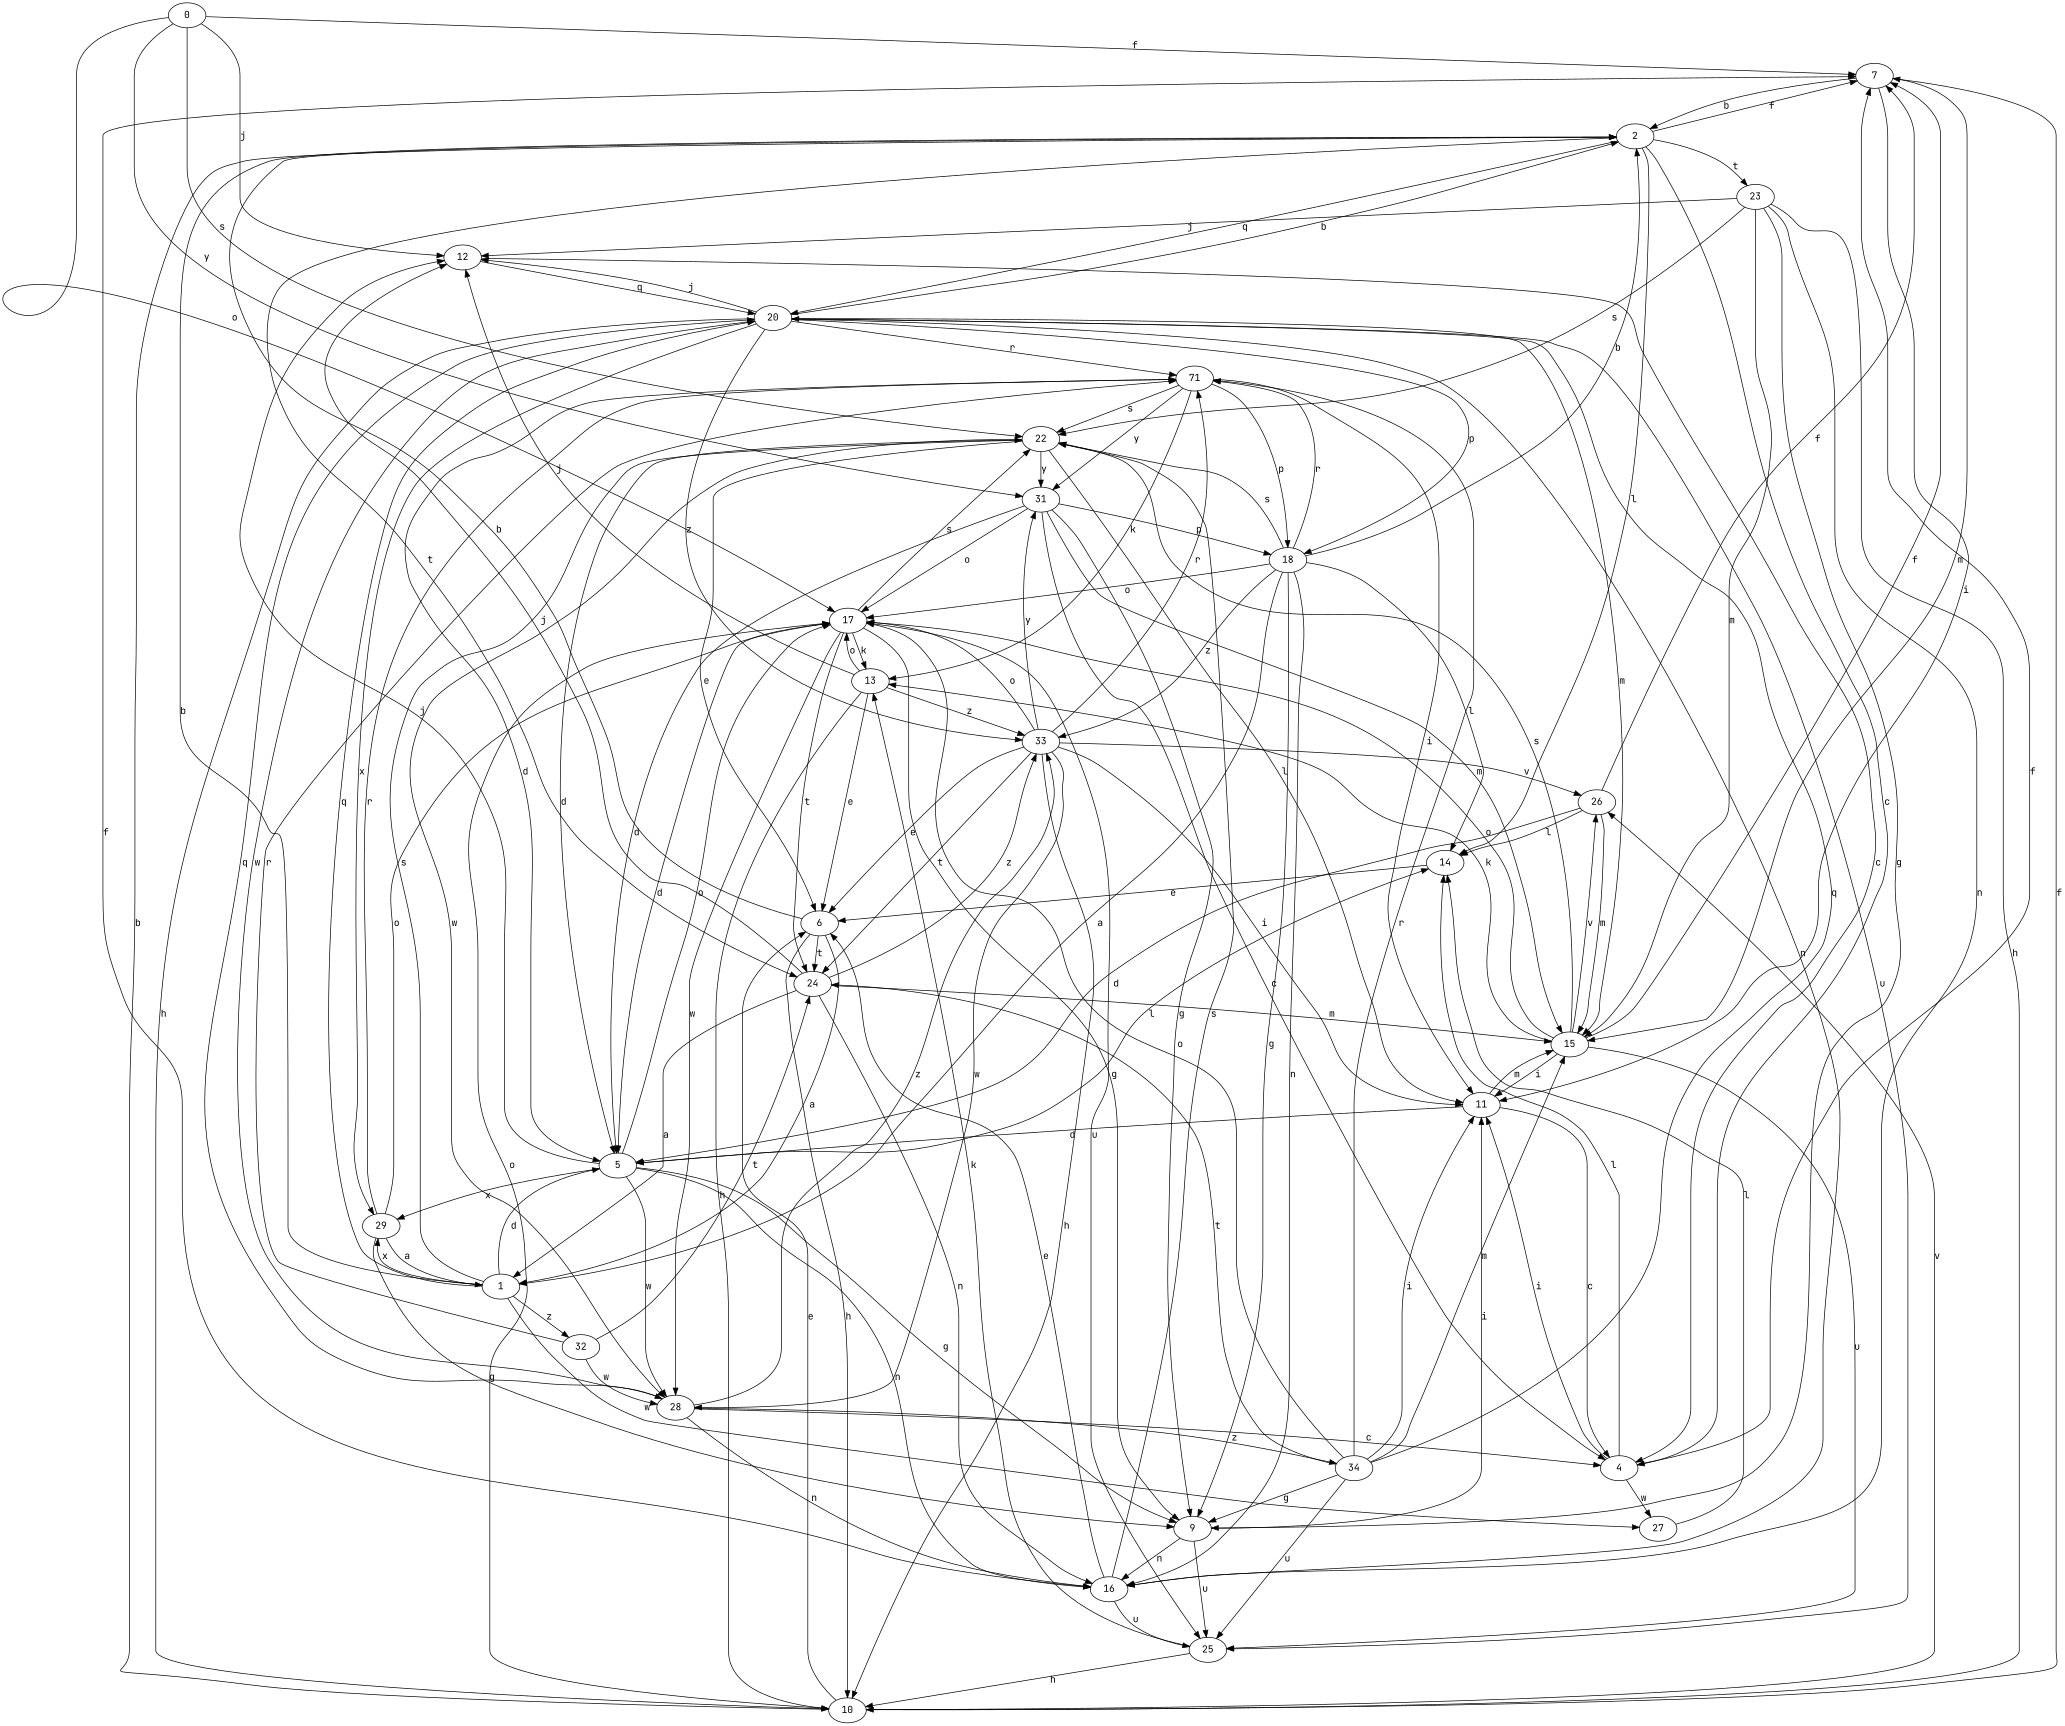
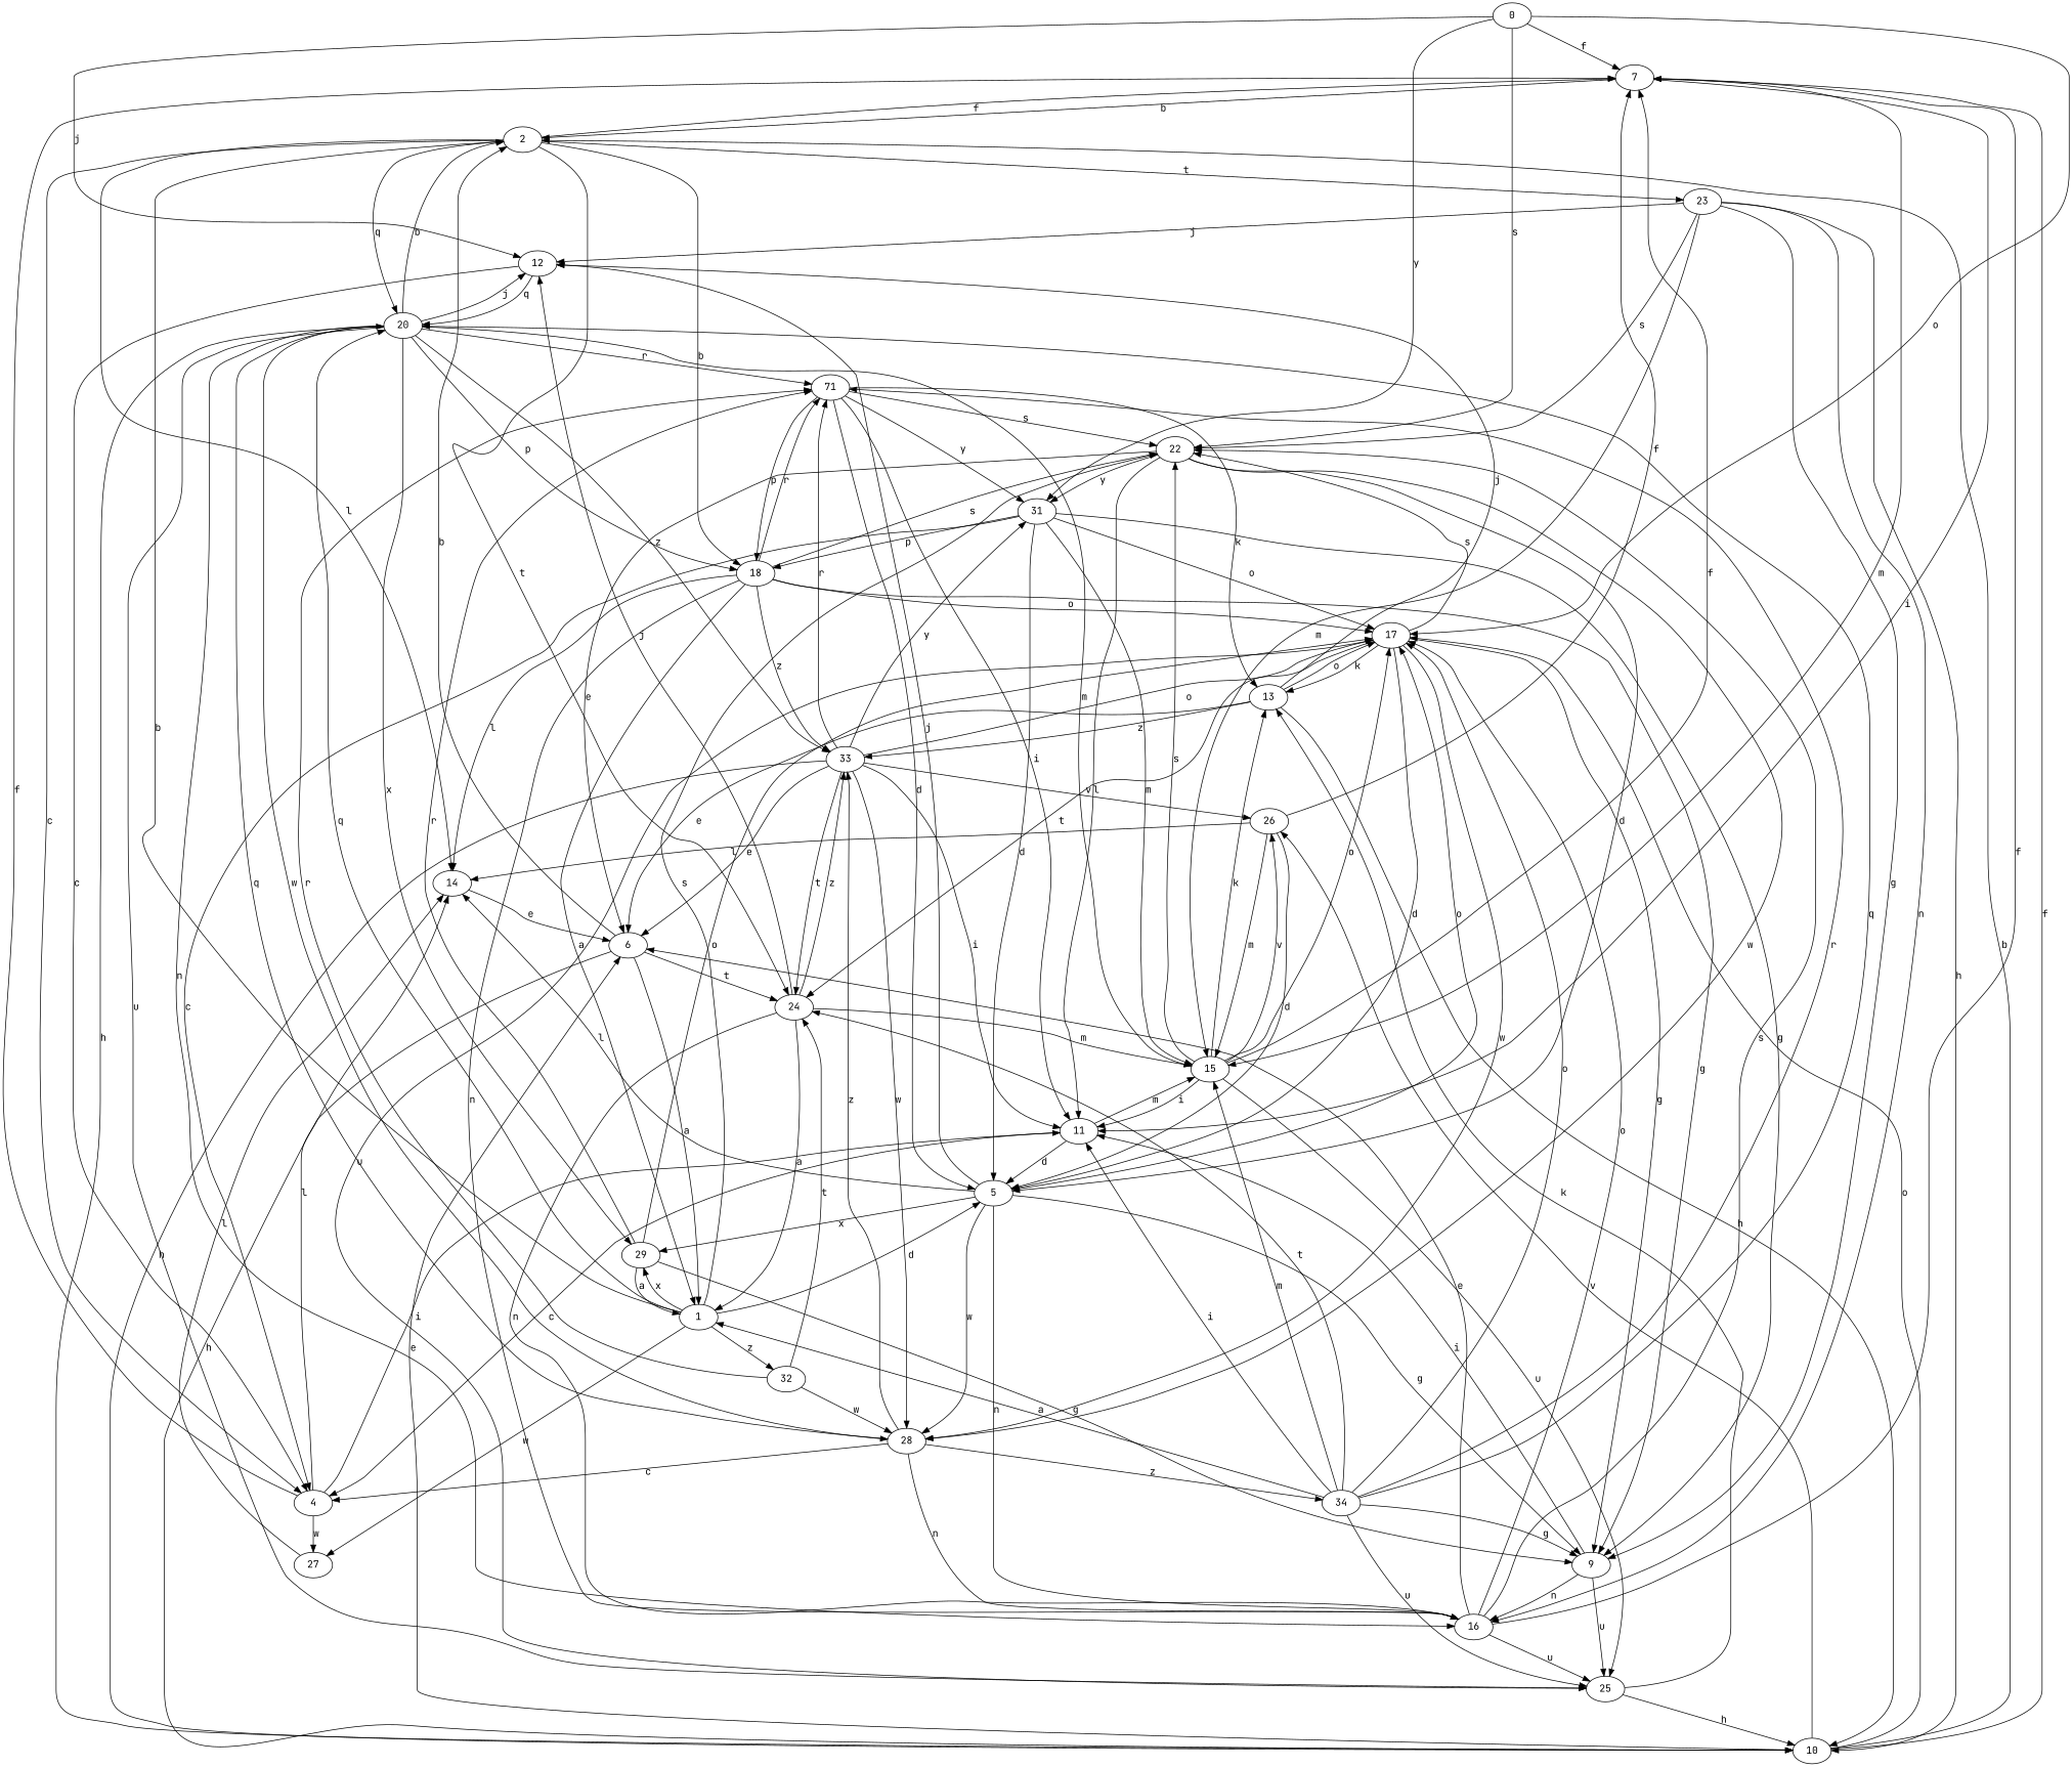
  strict digraph {
    fontname="JetBrains Mono"
    node [fontname="JetBrains Mono"]
    edge [fontname="JetBrains Mono"]
    0
    7
    12
    17
    22
    31
    2
    11
    15
    20
    4
    5
    24
    9
    28
    25
    13
    6
    18
    1
    27
    29
    32
    14
    23
    16
    10
    33
    n29 [label=71]
    34
    26
    0 -> 7 [label=f]
    0 -> 12 [label=j]
    0 -> 17 [label=o]
    0 -> 22 [label=s]
    0 -> 31 [label=y]
    7 -> 2 [label=b]
    7 -> 11 [label=i]
    7 -> 15 [label=m]
    12 -> 20 [label=q]
    12 -> 4 [label=c]
    17 -> 22 [label=s]
    17 -> 5 [label=d]
    17 -> 24 [label=t]
    17 -> 9 [label=g]
    17 -> 28 [label=w]
    17 -> 25 [label=u]
    17 -> 13 [label=k]
    22 -> 31 [label=y]
    22 -> 11 [label=l]
    22 -> 5 [label=d]
    22 -> 28 [label=w]
    22 -> 6 [label=e]
    31 -> 17 [label=o]
    31 -> 15 [label=m]
    31 -> 4 [label=c]
    31 -> 5 [label=d]
    31 -> 9 [label=g]
    31 -> 18 [label=p]
    2 -> 7 [label=f]
    2 -> 20 [label=q]
    2 -> 4 [label=c]
    2 -> 24 [label=t]
    2 -> 14 [label=l]
    2 -> 23 [label=t]
    11 -> 15 [label=m]
    11 -> 4 [label=c]
    11 -> 5 [label=d]
    15 -> 7 [label=f]
    15 -> 17 [label=o]
    15 -> 22 [label=s]
    15 -> 11 [label=i]
    15 -> 25 [label=u]
    15 -> 13 [label=k]
    15 -> 26 [label=v]
    20 -> 12 [label=j]
    20 -> 2 [label=b]
    20 -> 15 [label=m]
    20 -> 28 [label=w]
    20 -> 25 [label=u]
    20 -> 18 [label=p]
    20 -> 29 [label=x]
    20 -> 16 [label=n]
    20 -> 10 [label=h]
    20 -> 33 [label=z]
    20 -> n29 [label=r]
    4 -> 7 [label=f]
    4 -> 11 [label=i]
    4 -> 27 [label=w]
    4 -> 14 [label=l]
    5 -> 12 [label=j]
    5 -> 17 [label=o]
    5 -> 9 [label=g]
    5 -> 28 [label=w]
    5 -> 29 [label=x]
    5 -> 14 [label=l]
    5 -> 16 [label=n]
    24 -> 12 [label=j]
    24 -> 15 [label=m]
    24 -> 1 [label=a]
    24 -> 16 [label=n]
    24 -> 33 [label=z]
    9 -> 11 [label=i]
    9 -> 25 [label=u]
    9 -> 16 [label=n]
    28 -> 20 [label=q]
    28 -> 4 [label=c]
    28 -> 16 [label=n]
    28 -> 33 [label=z]
    28 -> 34 [label=z]
    25 -> 13 [label=k]
    25 -> 10 [label=h]
    13 -> 12 [label=j]
    13 -> 17 [label=o]
    13 -> 6 [label=e]
    13 -> 10 [label=h]
    13 -> 33 [label=z]
    6 -> 2 [label=b]
    6 -> 24 [label=t]
    6 -> 1 [label=a]
    6 -> 10 [label=h]
    18 -> 17 [label=o]
    18 -> 22 [label=s]
-   18 -> 2 [label=b]
+   2 -> 18 [label=b]
    18 -> 9 [label=g]
    18 -> 1 [label=a]
    18 -> 14 [label=l]
    18 -> 16 [label=n]
    18 -> 33 [label=z]
    18 -> n29 [label=r]
    1 -> 22 [label=s]
    1 -> 2 [label=b]
    1 -> 20 [label=q]
    1 -> 5 [label=d]
    1 -> 27 [label=w]
    1 -> 29 [label=x]
    1 -> 32 [label=z]
    27 -> 14 [label=l]
    29 -> 17 [label=o]
    29 -> 9 [label=g]
    29 -> 1 [label=a]
    29 -> n29 [label=r]
    32 -> 24 [label=t]
    32 -> 28 [label=w]
    32 -> n29 [label=r]
    14 -> 6 [label=e]
    23 -> 12 [label=j]
    23 -> 22 [label=s]
    23 -> 15 [label=m]
    23 -> 9 [label=g]
    23 -> 16 [label=n]
    23 -> 10 [label=h]
    16 -> 7 [label=f]
+   16 -> 17 [label=o]
    16 -> 22 [label=s]
    16 -> 25 [label=u]
    16 -> 6 [label=e]
    10 -> 7 [label=f]
    10 -> 17 [label=o]
    10 -> 2 [label=b]
    10 -> 6 [label=e]
    10 -> 26 [label=v]
    33 -> 17 [label=o]
    33 -> 31 [label=y]
    33 -> 11 [label=i]
    33 -> 24 [label=t]
    33 -> 28 [label=w]
    33 -> 6 [label=e]
    33 -> 10 [label=h]
    33 -> n29 [label=r]
    33 -> 26 [label=v]
    n29 -> 22 [label=s]
    n29 -> 31 [label=y]
    n29 -> 11 [label=i]
    n29 -> 5 [label=d]
    n29 -> 13 [label=k]
    n29 -> 18 [label=p]
    34 -> 17 [label=o]
    34 -> 11 [label=i]
    34 -> 15 [label=m]
    34 -> 20 [label=q]
    34 -> 24 [label=t]
    34 -> 9 [label=g]
    34 -> 25 [label=u]
+   34 -> 1 [label=a]
    34 -> n29 [label=r]
    26 -> 7 [label=f]
    26 -> 15 [label=m]
    26 -> 5 [label=d]
    26 -> 14 [label=l]
  }
